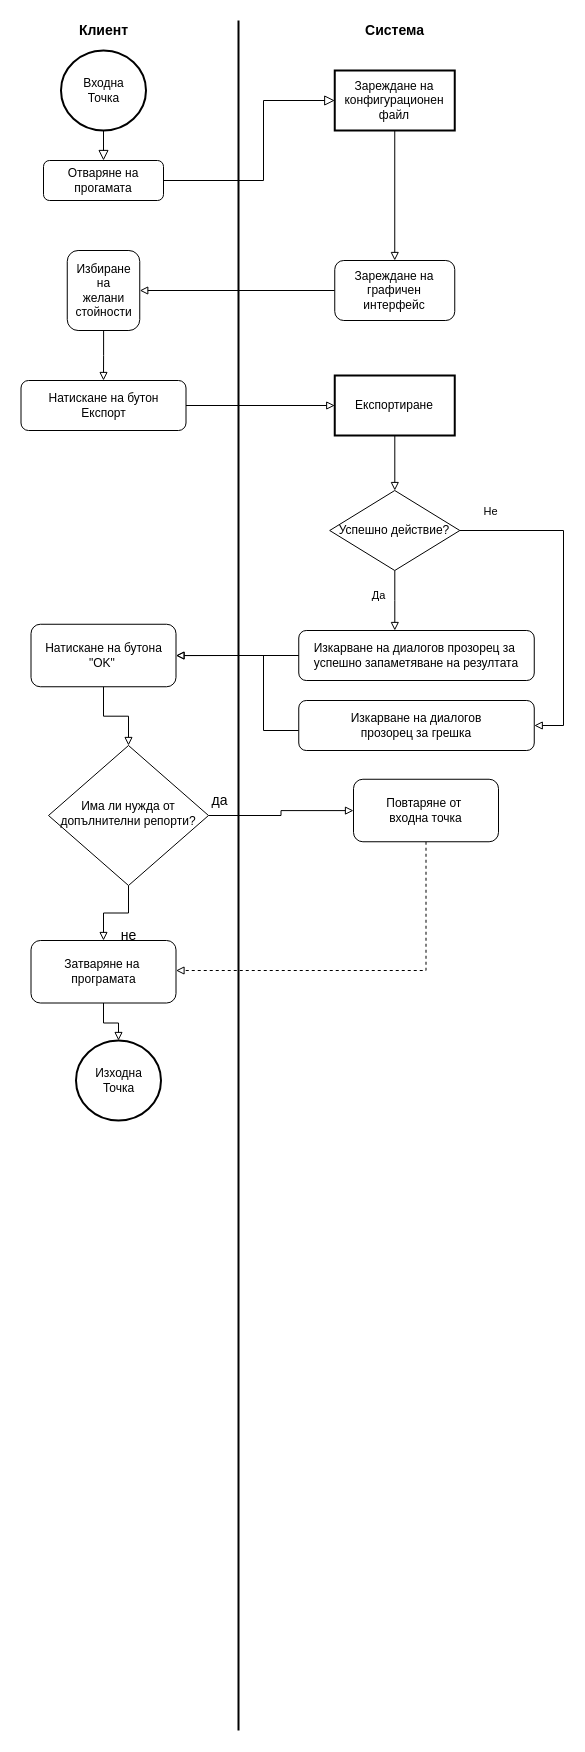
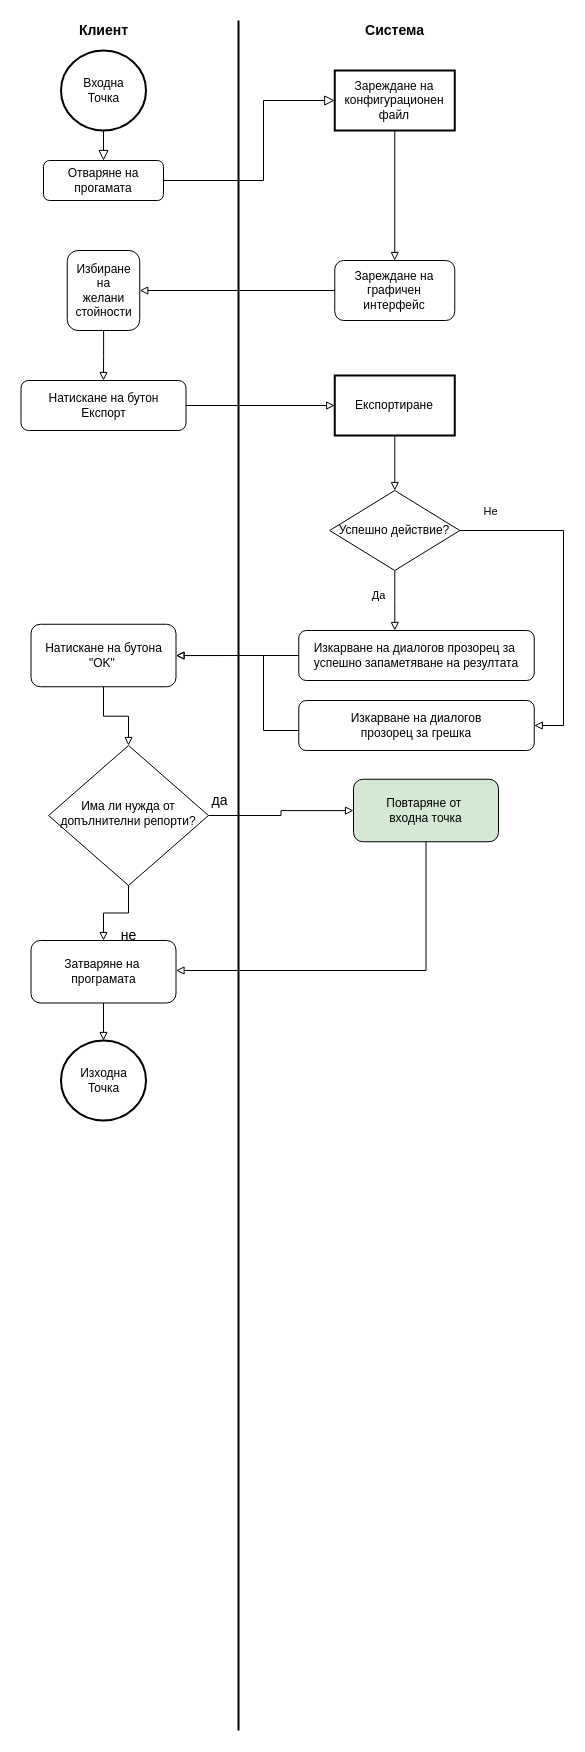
  <mxCell id="0" />
  <mxCell id="1" parent="0" />
- <mxCell id="2" style="edgeStyle=orthogonalEdgeStyle;rounded=0;orthogonalLoop=1;jettySize=auto;html=1;endArrow=block;endFill=0;fontSize=14;dashed=1;" edge="1" parent="1" source="30" target="29"><mxGeometry relative="1" as="geometry"><Array as="points"><mxPoint x="425" y="970" /></Array></mxGeometry></mxCell>
+ <mxCell id="2" style="edgeStyle=orthogonalEdgeStyle;rounded=0;orthogonalLoop=1;jettySize=auto;html=1;endArrow=block;endFill=0;fontSize=14;" edge="1" parent="1" source="30" target="29"><mxGeometry relative="1" as="geometry"><Array as="points"><mxPoint x="425" y="970" /></Array></mxGeometry></mxCell>
  <mxCell id="3" style="edgeStyle=orthogonalEdgeStyle;rounded=0;orthogonalLoop=1;jettySize=auto;html=1;endArrow=block;endFill=0;fontSize=14;" parent="1" source="38" target="16" edge="1"><mxGeometry relative="1" as="geometry"><mxPoint x="184.942" y="450" as="targetPoint" /><Array as="points"><mxPoint x="394" y="290" /></Array><mxPoint x="294.75" y="310" as="sourcePoint" /></mxGeometry></mxCell>
  <mxCell id="4" value="" style="rounded=0;html=1;jettySize=auto;orthogonalLoop=1;fontSize=11;endArrow=block;endFill=0;endSize=8;strokeWidth=1;shadow=0;labelBackgroundColor=none;edgeStyle=orthogonalEdgeStyle;" parent="1" source="9" target="5" edge="1"><mxGeometry relative="1" as="geometry"><mxPoint x="213" y="100" as="targetPoint" /></mxGeometry></mxCell>
  <mxCell id="5" value="Отваряне на прогамата" style="rounded=1;whiteSpace=wrap;html=1;fontSize=12;glass=0;strokeWidth=1;shadow=0;" parent="1" vertex="1"><mxGeometry x="43" y="160" width="120" height="40" as="geometry" /></mxCell>
  <mxCell id="6" value="" style="rounded=0;html=1;jettySize=auto;orthogonalLoop=1;fontSize=11;endArrow=block;endFill=0;endSize=8;strokeWidth=1;shadow=0;labelBackgroundColor=none;edgeStyle=orthogonalEdgeStyle;" parent="1" source="5" target="8" edge="1"><mxGeometry relative="1" as="geometry"><mxPoint x="-230.75" y="380" as="sourcePoint" /><mxPoint x="-120.75" y="380" as="targetPoint" /><Array as="points"><mxPoint x="263" y="180" /><mxPoint x="263" y="100" /></Array></mxGeometry></mxCell>
  <mxCell id="7" style="edgeStyle=orthogonalEdgeStyle;rounded=0;orthogonalLoop=1;jettySize=auto;html=1;endArrow=block;endFill=0;" edge="1" parent="1" source="8" target="38"><mxGeometry relative="1" as="geometry" /></mxCell>
  <mxCell id="8" value="&lt;p class=&quot;MsoNormal&quot;&gt;Зареждане на конфигурационен файл&lt;/p&gt;" style="rounded=0;whiteSpace=wrap;html=1;fontSize=12;glass=0;strokeWidth=2;shadow=0;" parent="1" vertex="1"><mxGeometry x="334.25" y="70" width="120" height="60" as="geometry" /></mxCell>
  <mxCell id="9" value="Входна&lt;br&gt;Точка" style="strokeWidth=2;html=1;shape=mxgraph.flowchart.start_2;whiteSpace=wrap;" parent="1" vertex="1"><mxGeometry x="60.5" y="50" width="85" height="80" as="geometry" /></mxCell>
  <mxCell id="10" value="" style="line;strokeWidth=2;direction=south;html=1;" parent="1" vertex="1"><mxGeometry x="233" y="20" width="10" height="1710" as="geometry" /></mxCell>
  <mxCell id="11" value="Клиент" style="text;html=1;align=center;verticalAlign=middle;resizable=0;points=[];autosize=1;fontSize=14;fontStyle=1" parent="1" vertex="1"><mxGeometry x="73" y="20" width="60" height="20" as="geometry" /></mxCell>
  <mxCell id="12" value="Система" style="text;html=1;align=center;verticalAlign=middle;resizable=0;points=[];autosize=1;fontStyle=1;fontSize=14;" parent="1" vertex="1"><mxGeometry x="359.25" y="20" width="70" height="20" as="geometry" /></mxCell>
  <mxCell id="13" style="edgeStyle=orthogonalEdgeStyle;rounded=0;orthogonalLoop=1;jettySize=auto;html=1;endArrow=block;endFill=0;fontSize=14;" parent="1" source="14" target="18" edge="1"><mxGeometry relative="1" as="geometry"><mxPoint x="404.75" y="530" as="targetPoint" /></mxGeometry></mxCell>
  <mxCell id="14" value="Натискане на бутон&lt;br&gt;Експорт" style="rounded=1;whiteSpace=wrap;html=1;fontSize=12;glass=0;strokeWidth=1;shadow=0;" parent="1" vertex="1"><mxGeometry x="20.5" y="380" width="165" height="50" as="geometry" /></mxCell>
  <mxCell id="15" style="edgeStyle=orthogonalEdgeStyle;rounded=0;orthogonalLoop=1;jettySize=auto;html=1;endArrow=block;endFill=0;fontSize=14;" parent="1" source="16" target="14" edge="1"><mxGeometry relative="1" as="geometry" /></mxCell>
  <mxCell id="16" value="Избиране&lt;br&gt;на&lt;br&gt;желани&lt;br&gt;стойности" style="rounded=1;whiteSpace=wrap;html=1;fontSize=12;glass=0;strokeWidth=1;shadow=0;" parent="1" vertex="1"><mxGeometry x="66.75" y="250" width="72.5" height="80" as="geometry" /></mxCell>
  <mxCell id="17" style="edgeStyle=orthogonalEdgeStyle;rounded=0;orthogonalLoop=1;jettySize=auto;html=1;endArrow=block;endFill=0;" edge="1" parent="1" source="18" target="35"><mxGeometry relative="1" as="geometry"><mxPoint x="518" y="605" as="targetPoint" /></mxGeometry></mxCell>
  <mxCell id="18" value="Експортиране" style="rounded=0;whiteSpace=wrap;html=1;strokeWidth=2;fillColor=default;" vertex="1" parent="1"><mxGeometry x="334.25" y="375" width="120" height="60" as="geometry" /></mxCell>
  <mxCell id="19" value="&lt;p class=&quot;MsoNormal&quot;&gt;Изкарване на диалогов прозорец за&amp;nbsp;&lt;br&gt;&lt;span&gt;успешно запаметяване на резултата&lt;/span&gt;&lt;/p&gt;" style="rounded=1;whiteSpace=wrap;html=1;fontSize=12;glass=0;strokeWidth=1;shadow=0;" vertex="1" parent="1"><mxGeometry x="298.25" y="630" width="235.5" height="50" as="geometry" /></mxCell>
  <mxCell id="20" style="edgeStyle=orthogonalEdgeStyle;rounded=0;orthogonalLoop=1;jettySize=auto;html=1;endArrow=block;endFill=0;fontSize=14;" edge="1" parent="1" source="21" target="26"><mxGeometry relative="1" as="geometry"><mxPoint x="103" y="861.25" as="targetPoint" /></mxGeometry></mxCell>
  <mxCell id="21" value="&lt;p class=&quot;MsoNormal&quot;&gt;Натискане на бутона&lt;br&gt;&lt;span&gt;&quot;OK&quot;&amp;nbsp;&lt;/span&gt;&lt;/p&gt;" style="rounded=1;whiteSpace=wrap;html=1;fontSize=12;glass=0;strokeWidth=1;shadow=0;direction=south;" vertex="1" parent="1"><mxGeometry x="30.5" y="623.75" width="145" height="62.5" as="geometry" /></mxCell>
  <mxCell id="22" style="edgeStyle=orthogonalEdgeStyle;rounded=0;orthogonalLoop=1;jettySize=auto;html=1;endArrow=block;endFill=0;fontSize=14;" edge="1" parent="1" source="19" target="21"><mxGeometry relative="1" as="geometry"><mxPoint x="180.5" y="786.25" as="targetPoint" /><mxPoint x="319.25" y="786.25" as="sourcePoint" /></mxGeometry></mxCell>
  <mxCell id="23" value="не" style="edgeStyle=orthogonalEdgeStyle;rounded=0;orthogonalLoop=1;jettySize=auto;html=1;endArrow=block;endFill=0;fontSize=14;" edge="1" parent="1" source="26" target="29"><mxGeometry x="-0.312" y="22" relative="1" as="geometry"><mxPoint as="offset" /></mxGeometry></mxCell>
  <mxCell id="24" style="edgeStyle=orthogonalEdgeStyle;rounded=0;orthogonalLoop=1;jettySize=auto;html=1;endArrow=block;endFill=0;fontSize=14;" edge="1" parent="1" source="26" target="30"><mxGeometry relative="1" as="geometry" /></mxCell>
  <mxCell id="25" value="да" style="edgeLabel;html=1;align=center;verticalAlign=middle;resizable=0;points=[];fontSize=14;" vertex="1" connectable="0" parent="24"><mxGeometry x="-0.295" y="-4" relative="1" as="geometry"><mxPoint x="-43" y="-20" as="offset" /></mxGeometry></mxCell>
  <mxCell id="26" value="Има ли нужда от допълнителни репорти?" style="rhombus;whiteSpace=wrap;html=1;shadow=0;fontFamily=Helvetica;fontSize=12;align=center;strokeWidth=1;spacing=6;spacingTop=-4;" vertex="1" parent="1"><mxGeometry x="48" y="745" width="160" height="140" as="geometry" /></mxCell>
- <mxCell id="27" value="Изходна&lt;br&gt;Точка" style="strokeWidth=2;html=1;shape=mxgraph.flowchart.start_2;whiteSpace=wrap;" vertex="1" parent="1"><mxGeometry x="75.5" y="1040" width="85" height="80" as="geometry" /></mxCell>
+ <mxCell id="27" value="Изходна&lt;br&gt;Точка" style="strokeWidth=2;html=1;shape=mxgraph.flowchart.start_2;whiteSpace=wrap;" vertex="1" parent="1"><mxGeometry x="60.5" y="1040" width="85" height="80" as="geometry" /></mxCell>
  <mxCell id="28" style="edgeStyle=orthogonalEdgeStyle;rounded=0;orthogonalLoop=1;jettySize=auto;html=1;endArrow=block;endFill=0;fontSize=14;" edge="1" parent="1" source="29" target="27"><mxGeometry relative="1" as="geometry" /></mxCell>
  <mxCell id="29" value="&lt;p class=&quot;MsoNormal&quot;&gt;Затваряне на&amp;nbsp;&lt;br&gt;програмата&lt;/p&gt;" style="rounded=1;whiteSpace=wrap;html=1;fontSize=12;glass=0;strokeWidth=1;shadow=0;direction=south;" vertex="1" parent="1"><mxGeometry x="30.5" y="940" width="145" height="62.5" as="geometry" /></mxCell>
- <mxCell id="30" value="&lt;p class=&quot;MsoNormal&quot;&gt;Повтаряне от&amp;nbsp;&lt;br&gt;входна точка&lt;/p&gt;" style="rounded=1;whiteSpace=wrap;html=1;fontSize=12;glass=0;strokeWidth=1;shadow=0;direction=south;" vertex="1" parent="1"><mxGeometry x="353" y="778.75" width="145" height="62.5" as="geometry" /></mxCell>
+ <mxCell id="30" value="&lt;p class=&quot;MsoNormal&quot;&gt;Повтаряне от&amp;nbsp;&lt;br&gt;входна точка&lt;/p&gt;" style="rounded=1;whiteSpace=wrap;html=1;fontSize=12;glass=0;strokeWidth=1;shadow=0;direction=south;fillColor=#d5e8d4;" vertex="1" parent="1"><mxGeometry x="353" y="778.75" width="145" height="62.5" as="geometry" /></mxCell>
  <mxCell id="31" style="edgeStyle=orthogonalEdgeStyle;rounded=0;orthogonalLoop=1;jettySize=auto;html=1;endArrow=block;endFill=0;" edge="1" parent="1" source="35" target="19"><mxGeometry relative="1" as="geometry"><Array as="points"><mxPoint x="394" y="600" /><mxPoint x="394" y="600" /></Array></mxGeometry></mxCell>
  <mxCell id="32" value="Да" style="edgeLabel;html=1;align=center;verticalAlign=middle;resizable=0;points=[];" vertex="1" connectable="0" parent="31"><mxGeometry x="-0.063" relative="1" as="geometry"><mxPoint x="-17" y="-3" as="offset" /></mxGeometry></mxCell>
  <mxCell id="33" style="edgeStyle=orthogonalEdgeStyle;rounded=0;orthogonalLoop=1;jettySize=auto;html=1;endArrow=block;endFill=0;" edge="1" parent="1" source="35" target="37"><mxGeometry relative="1" as="geometry"><Array as="points"><mxPoint x="563" y="530" /><mxPoint x="563" y="725" /></Array></mxGeometry></mxCell>
  <mxCell id="34" value="Не" style="edgeLabel;html=1;align=center;verticalAlign=middle;resizable=0;points=[];" vertex="1" connectable="0" parent="33"><mxGeometry x="-0.346" relative="1" as="geometry"><mxPoint x="-74" y="-23" as="offset" /></mxGeometry></mxCell>
  <mxCell id="35" value="Успешно действие?" style="rhombus;whiteSpace=wrap;html=1;rounded=0;strokeWidth=1;fillColor=default;" vertex="1" parent="1"><mxGeometry x="329.19" y="490" width="130.13" height="80" as="geometry" /></mxCell>
  <mxCell id="36" style="edgeStyle=orthogonalEdgeStyle;rounded=0;orthogonalLoop=1;jettySize=auto;html=1;endArrow=block;endFill=0;" edge="1" parent="1" source="37" target="21"><mxGeometry relative="1" as="geometry"><Array as="points"><mxPoint x="263" y="730" /><mxPoint x="263" y="655" /></Array></mxGeometry></mxCell>
  <mxCell id="37" value="&lt;p class=&quot;MsoNormal&quot;&gt;Изкарване на диалогов &lt;br&gt;прозорец за&amp;nbsp;грешка&lt;/p&gt;" style="rounded=1;whiteSpace=wrap;html=1;fontSize=12;glass=0;strokeWidth=1;shadow=0;" vertex="1" parent="1"><mxGeometry x="298.25" y="700" width="235.5" height="50" as="geometry" /></mxCell>
  <mxCell id="38" value="&lt;p class=&quot;MsoNormal&quot;&gt;&lt;span lang=&quot;BG&quot;&gt;Зареждане на&lt;br&gt;графичен интерфейс&lt;/span&gt;&lt;/p&gt;" style="rounded=1;whiteSpace=wrap;html=1;fontSize=12;glass=0;strokeWidth=1;shadow=0;" vertex="1" parent="1"><mxGeometry x="334.25" y="260" width="120" height="60" as="geometry" /></mxCell>
